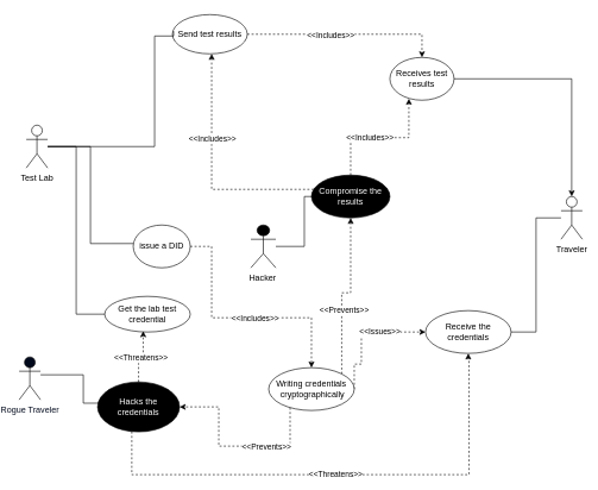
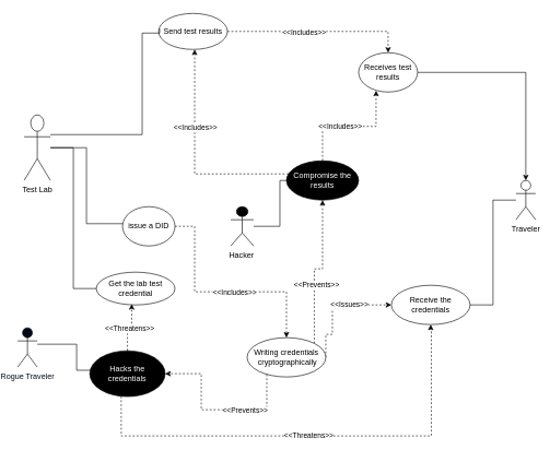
  <mxCell id="0" />
  <mxCell id="1" parent="0" />
  <mxCell id="2" style="edgeStyle=orthogonalEdgeStyle;rounded=0;orthogonalLoop=1;jettySize=auto;html=1;entryX=0;entryY=0.5;entryDx=0;entryDy=0;endArrow=none;endFill=0;" edge="1" parent="1" source="3" target="14"><mxGeometry relative="1" as="geometry" /></mxCell>
- <mxCell id="3" value="Test Lab" style="shape=umlActor;verticalLabelPosition=bottom;verticalAlign=top;html=1;outlineConnect=0;" vertex="1" parent="1"><mxGeometry x="30" y="175" width="30" height="60" as="geometry" /></mxCell>
+ <mxCell id="3" value="Test Lab" style="shape=umlActor;verticalLabelPosition=bottom;verticalAlign=top;html=1;outlineConnect=0;" vertex="1" parent="1"><mxGeometry x="30" y="175" width="40" height="100" as="geometry" /></mxCell>
  <mxCell id="4" value="issue a DID" style="ellipse;whiteSpace=wrap;html=1;" vertex="1" parent="1"><mxGeometry x="180" y="315" width="80" height="60" as="geometry" /></mxCell>
  <mxCell id="5" style="edgeStyle=orthogonalEdgeStyle;rounded=0;orthogonalLoop=1;jettySize=auto;html=1;entryX=1;entryY=0.5;entryDx=0;entryDy=0;endArrow=none;endFill=0;" edge="1" parent="1" source="6" target="25"><mxGeometry relative="1" as="geometry" /></mxCell>
  <mxCell id="6" value="Traveler" style="shape=umlActor;verticalLabelPosition=bottom;verticalAlign=top;html=1;outlineConnect=0;" vertex="1" parent="1"><mxGeometry x="780" y="275" width="30" height="60" as="geometry" /></mxCell>
  <mxCell id="7" style="edgeStyle=orthogonalEdgeStyle;rounded=0;orthogonalLoop=1;jettySize=auto;html=1;dashed=1;entryX=1;entryY=0.5;entryDx=0;entryDy=0;" edge="1" parent="1" source="13" target="22"><mxGeometry relative="1" as="geometry"><mxPoint x="290" y="525" as="targetPoint" /><Array as="points"><mxPoint x="400" y="625" /><mxPoint x="300" y="625" /><mxPoint x="300" y="570" /></Array></mxGeometry></mxCell>
  <mxCell id="8" value="&amp;lt;&amp;lt;Prevents&amp;gt;&amp;gt;" style="edgeLabel;html=1;align=center;verticalAlign=middle;resizable=0;points=[];" vertex="1" connectable="0" parent="7"><mxGeometry x="-0.33" y="1" relative="1" as="geometry"><mxPoint as="offset" /></mxGeometry></mxCell>
  <mxCell id="9" style="edgeStyle=orthogonalEdgeStyle;rounded=0;orthogonalLoop=1;jettySize=auto;html=1;dashed=1;exitX=1;exitY=0.5;exitDx=0;exitDy=0;entryX=0;entryY=0.5;entryDx=0;entryDy=0;" edge="1" parent="1" source="13" target="25"><mxGeometry relative="1" as="geometry"><mxPoint x="580" y="465" as="targetPoint" /><Array as="points"><mxPoint x="500" y="510" /><mxPoint x="500" y="465" /></Array></mxGeometry></mxCell>
  <mxCell id="10" value="&amp;lt;&amp;lt;Issues&amp;gt;&amp;gt;" style="edgeLabel;html=1;align=center;verticalAlign=middle;resizable=0;points=[];" vertex="1" connectable="0" parent="9"><mxGeometry x="0.28" y="1" relative="1" as="geometry"><mxPoint as="offset" /></mxGeometry></mxCell>
  <mxCell id="11" style="edgeStyle=orthogonalEdgeStyle;rounded=0;orthogonalLoop=1;jettySize=auto;html=1;exitX=1;exitY=0;exitDx=0;exitDy=0;entryX=0.5;entryY=1;entryDx=0;entryDy=0;dashed=1;" edge="1" parent="1" source="13" target="36"><mxGeometry relative="1" as="geometry" /></mxCell>
  <mxCell id="12" value="&amp;lt;&amp;lt;Prevents&amp;gt;&amp;gt;" style="edgeLabel;html=1;align=center;verticalAlign=middle;resizable=0;points=[];" vertex="1" connectable="0" parent="11"><mxGeometry x="-0.12" y="-3" relative="1" as="geometry"><mxPoint y="13" as="offset" /></mxGeometry></mxCell>
  <mxCell id="13" value="Writing credentials &amp;nbsp;cryptographically" style="ellipse;whiteSpace=wrap;html=1;" vertex="1" parent="1"><mxGeometry x="370" y="515" width="120" height="60" as="geometry" /></mxCell>
  <mxCell id="14" value="Get the lab test credential" style="ellipse;whiteSpace=wrap;html=1;" vertex="1" parent="1"><mxGeometry x="140" y="415" width="120" height="50" as="geometry" /></mxCell>
  <mxCell id="15" value="Receives test results" style="ellipse;whiteSpace=wrap;html=1;" vertex="1" parent="1"><mxGeometry x="540" y="80" width="90" height="60" as="geometry" /></mxCell>
  <mxCell id="16" value="&lt;font color=&quot;#00091c&quot;&gt;Rogue Traveler&lt;/font&gt;" style="shape=umlActor;verticalLabelPosition=bottom;verticalAlign=top;html=1;outlineConnect=0;fillColor=#00091C;fontColor=#ffffff;strokeColor=#000000;" vertex="1" parent="1"><mxGeometry x="20" y="500" width="30" height="60" as="geometry" /></mxCell>
  <mxCell id="17" value="" style="edgeStyle=orthogonalEdgeStyle;rounded=0;orthogonalLoop=1;jettySize=auto;html=1;entryX=0.025;entryY=0.425;entryDx=0;entryDy=0;entryPerimeter=0;endArrow=none;endFill=0;" edge="1" parent="1" source="16" target="22"><mxGeometry relative="1" as="geometry"><mxPoint x="210" y="695" as="targetPoint" /><Array as="points"><mxPoint x="110" y="525" /><mxPoint x="110" y="565" /></Array></mxGeometry></mxCell>
  <mxCell id="18" style="edgeStyle=orthogonalEdgeStyle;rounded=0;orthogonalLoop=1;jettySize=auto;html=1;entryX=0.5;entryY=0;entryDx=0;entryDy=0;dashed=1;exitX=1;exitY=0.5;exitDx=0;exitDy=0;" edge="1" parent="1" source="4" target="13"><mxGeometry relative="1" as="geometry"><Array as="points"><mxPoint x="290" y="345" /><mxPoint x="290" y="445" /><mxPoint x="430" y="445" /></Array></mxGeometry></mxCell>
  <mxCell id="19" value="&amp;lt;&amp;lt;Includes&amp;gt;&amp;gt;" style="edgeLabel;html=1;align=center;verticalAlign=middle;resizable=0;points=[];" vertex="1" connectable="0" parent="18"><mxGeometry x="-0.152" y="3" relative="1" as="geometry"><mxPoint x="46" y="3" as="offset" /></mxGeometry></mxCell>
  <mxCell id="20" style="edgeStyle=orthogonalEdgeStyle;rounded=0;orthogonalLoop=1;jettySize=auto;html=1;entryX=0.5;entryY=1;entryDx=0;entryDy=0;dashed=1;" edge="1" parent="1" source="22" target="25"><mxGeometry relative="1" as="geometry"><mxPoint x="650" y="515" as="targetPoint" /><Array as="points"><mxPoint x="178" y="665" /><mxPoint x="651" y="665" /><mxPoint x="651" y="505" /></Array></mxGeometry></mxCell>
  <mxCell id="21" value="&amp;lt;&amp;lt;Threatens&amp;gt;&amp;gt;" style="edgeLabel;html=1;align=center;verticalAlign=middle;resizable=0;points=[];" vertex="1" connectable="0" parent="20"><mxGeometry x="-0.019" y="1" relative="1" as="geometry"><mxPoint as="offset" /></mxGeometry></mxCell>
  <mxCell id="22" value="&lt;font color=&quot;#ffffff&quot;&gt;Hacks the credentials&lt;/font&gt;" style="ellipse;whiteSpace=wrap;html=1;fillColor=#000000;" vertex="1" parent="1"><mxGeometry x="130" y="535" width="115" height="70" as="geometry" /></mxCell>
  <mxCell id="23" style="edgeStyle=orthogonalEdgeStyle;rounded=0;orthogonalLoop=1;jettySize=auto;html=1;entryX=0.45;entryY=0.975;entryDx=0;entryDy=0;entryPerimeter=0;dashed=1;" edge="1" parent="1" source="22" target="14"><mxGeometry relative="1" as="geometry" /></mxCell>
  <mxCell id="24" value="&amp;lt;&amp;lt;Threatens&amp;gt;&amp;gt;" style="edgeLabel;html=1;align=center;verticalAlign=middle;resizable=0;points=[];" vertex="1" connectable="0" parent="23"><mxGeometry x="-0.134" y="-2" relative="1" as="geometry"><mxPoint x="1" as="offset" /></mxGeometry></mxCell>
  <mxCell id="25" value="Receive the credentials" style="ellipse;whiteSpace=wrap;html=1;" vertex="1" parent="1"><mxGeometry x="590" y="435" width="120" height="60" as="geometry" /></mxCell>
  <mxCell id="26" style="edgeStyle=orthogonalEdgeStyle;rounded=0;orthogonalLoop=1;jettySize=auto;html=1;entryX=0;entryY=0.433;entryDx=0;entryDy=0;entryPerimeter=0;endArrow=none;endFill=0;" edge="1" parent="1" source="3" target="4"><mxGeometry relative="1" as="geometry" /></mxCell>
  <mxCell id="27" style="edgeStyle=orthogonalEdgeStyle;rounded=0;orthogonalLoop=1;jettySize=auto;html=1;exitX=1;exitY=0.5;exitDx=0;exitDy=0;dashed=1;" edge="1" parent="1" source="29" target="15"><mxGeometry relative="1" as="geometry" /></mxCell>
  <mxCell id="28" value="&amp;lt;&amp;lt;Includes&amp;gt;&amp;gt;" style="edgeLabel;html=1;align=center;verticalAlign=middle;resizable=0;points=[];" vertex="1" connectable="0" parent="27"><mxGeometry x="-0.167" y="-1" relative="1" as="geometry"><mxPoint as="offset" /></mxGeometry></mxCell>
  <mxCell id="29" value="Send test results" style="ellipse;whiteSpace=wrap;html=1;" vertex="1" parent="1"><mxGeometry x="235" y="20" width="105" height="55" as="geometry" /></mxCell>
  <mxCell id="30" style="edgeStyle=orthogonalEdgeStyle;rounded=0;orthogonalLoop=1;jettySize=auto;html=1;entryX=0.015;entryY=0.421;entryDx=0;entryDy=0;entryPerimeter=0;endArrow=none;endFill=0;" edge="1" parent="1" source="3" target="29"><mxGeometry relative="1" as="geometry"><Array as="points"><mxPoint x="210" y="205" /><mxPoint x="210" y="50" /></Array></mxGeometry></mxCell>
  <mxCell id="31" style="edgeStyle=orthogonalEdgeStyle;rounded=0;orthogonalLoop=1;jettySize=auto;html=1;entryX=0;entryY=0.5;entryDx=0;entryDy=0;endArrow=none;endFill=0;" edge="1" parent="1" source="32" target="36"><mxGeometry relative="1" as="geometry"><Array as="points"><mxPoint x="420" y="345" /><mxPoint x="420" y="275" /></Array></mxGeometry></mxCell>
  <mxCell id="32" value="Hacker&amp;nbsp;" style="shape=umlActor;verticalLabelPosition=bottom;verticalAlign=top;html=1;outlineConnect=0;fillColor=#000000;" vertex="1" parent="1"><mxGeometry x="345" y="315" width="35" height="60" as="geometry" /></mxCell>
  <mxCell id="33" style="edgeStyle=orthogonalEdgeStyle;rounded=0;orthogonalLoop=1;jettySize=auto;html=1;entryX=0.5;entryY=0;entryDx=0;entryDy=0;entryPerimeter=0;" edge="1" parent="1" source="15" target="6"><mxGeometry relative="1" as="geometry" /></mxCell>
  <mxCell id="34" style="edgeStyle=orthogonalEdgeStyle;rounded=0;orthogonalLoop=1;jettySize=auto;html=1;dashed=1;" edge="1" parent="1" source="36" target="29"><mxGeometry relative="1" as="geometry"><Array as="points"><mxPoint x="290" y="265" /></Array></mxGeometry></mxCell>
  <mxCell id="35" value="&amp;lt;&amp;lt;Includes&amp;gt;&amp;gt;" style="edgeLabel;html=1;align=center;verticalAlign=middle;resizable=0;points=[];" vertex="1" connectable="0" parent="34"><mxGeometry x="0.282" relative="1" as="geometry"><mxPoint as="offset" /></mxGeometry></mxCell>
  <mxCell id="36" value="&lt;font color=&quot;#ffffff&quot;&gt;Compromise the results&lt;/font&gt;" style="ellipse;whiteSpace=wrap;html=1;fillColor=#000000;" vertex="1" parent="1"><mxGeometry x="430" y="245" width="110" height="60" as="geometry" /></mxCell>
  <mxCell id="37" style="edgeStyle=orthogonalEdgeStyle;rounded=0;orthogonalLoop=1;jettySize=auto;html=1;entryX=0.296;entryY=0.964;entryDx=0;entryDy=0;entryPerimeter=0;dashed=1;" edge="1" parent="1" source="36" target="15"><mxGeometry relative="1" as="geometry" /></mxCell>
  <mxCell id="38" value="&amp;lt;&amp;lt;Includes&amp;gt;&amp;gt;" style="edgeLabel;html=1;align=center;verticalAlign=middle;resizable=0;points=[];" vertex="1" connectable="0" parent="37"><mxGeometry x="-0.161" y="1" relative="1" as="geometry"><mxPoint as="offset" /></mxGeometry></mxCell>
